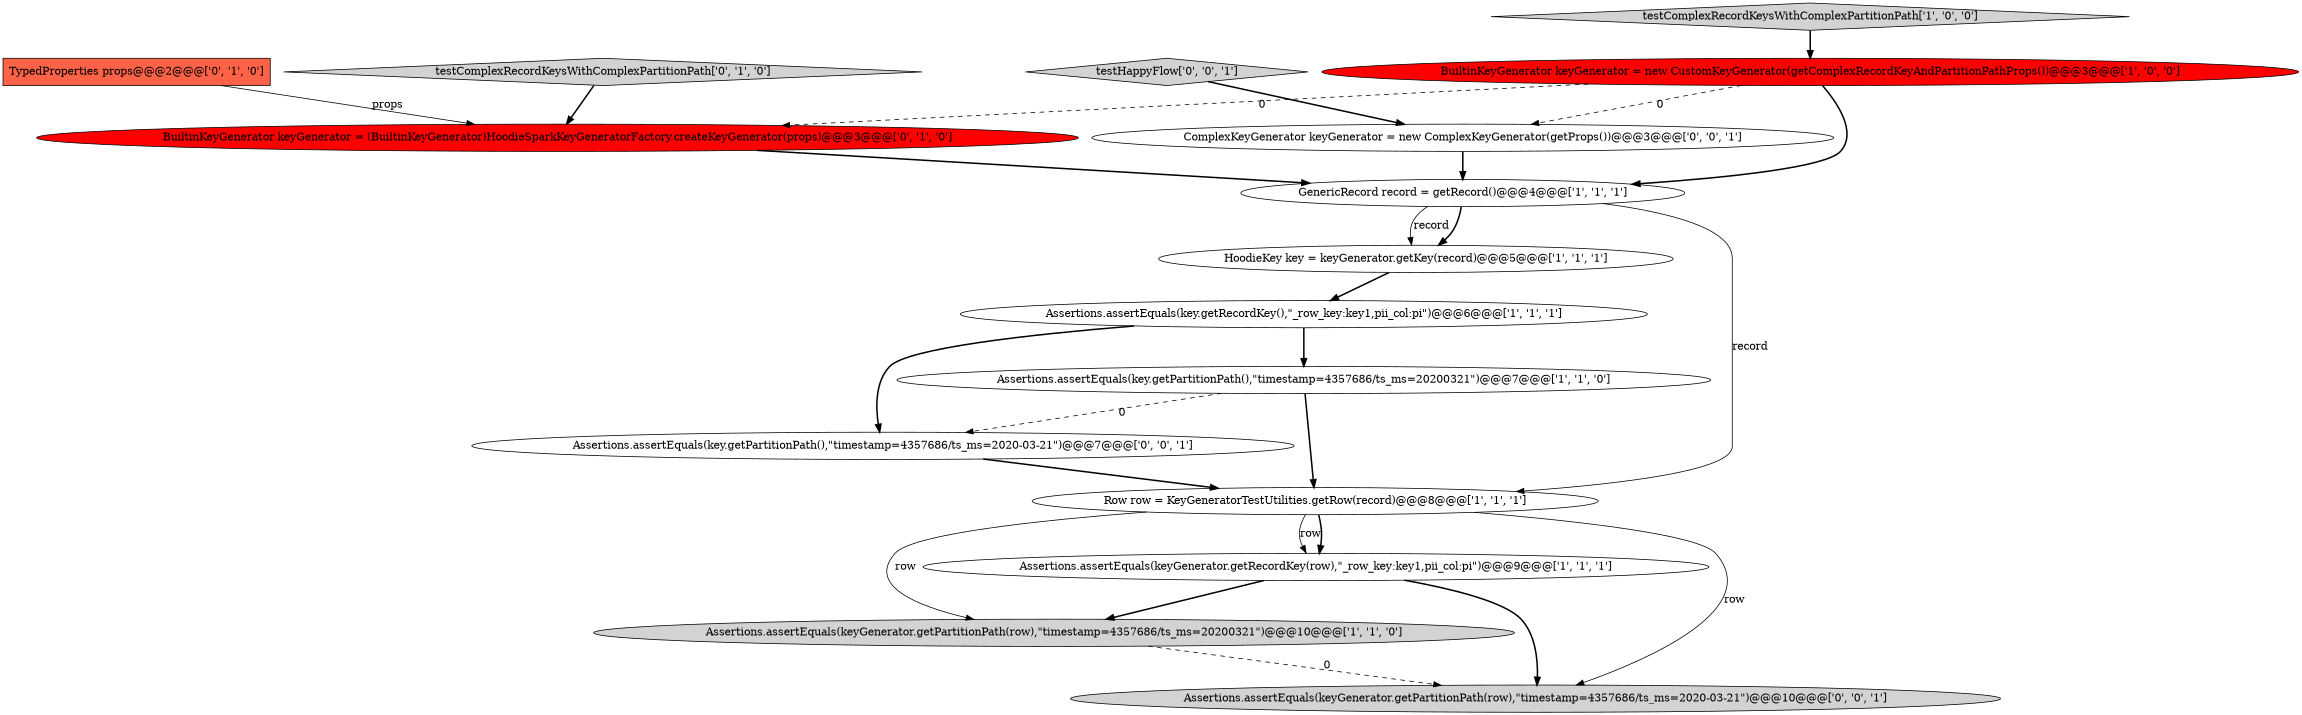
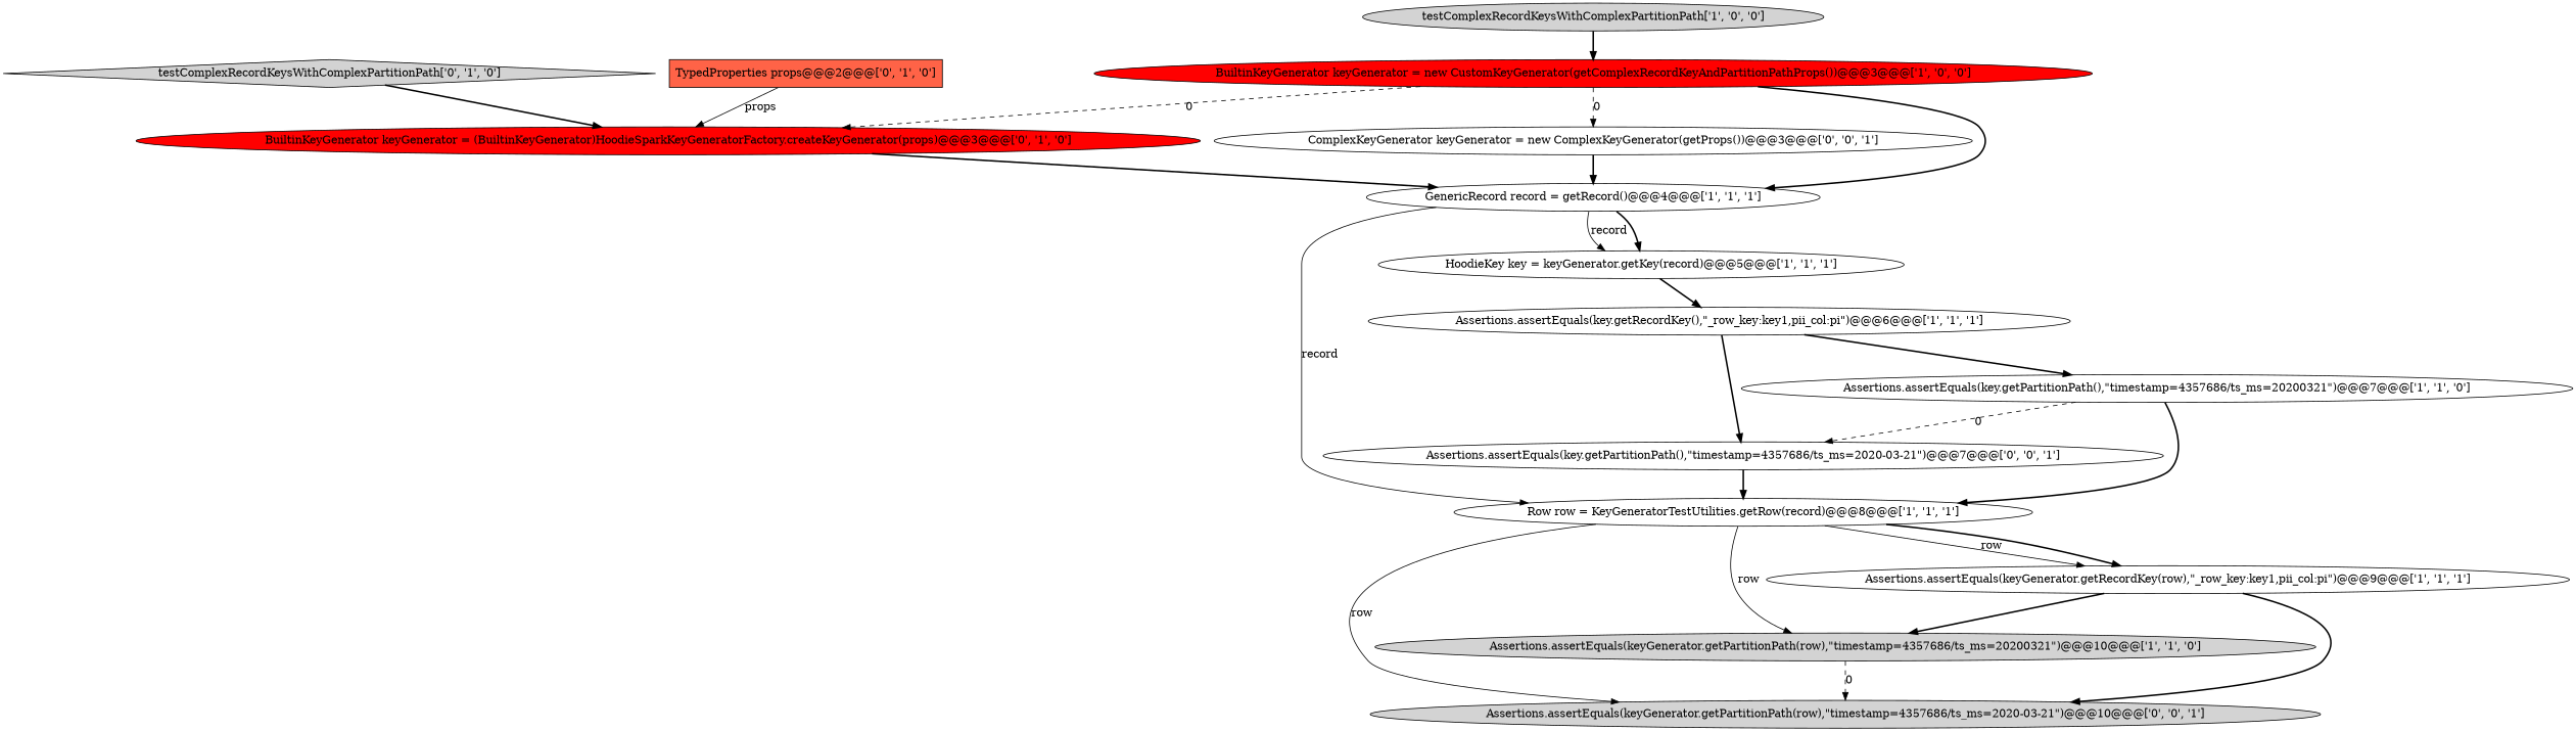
  digraph {
    node [fillcolor=white shape=ellipse style=filled]
    edge [style=bold]
    n1 [fillcolor=lightgray label="Assertions.assertEquals(keyGenerator.getPartitionPath(row),\"timestamp=4357686/ts_ms=20200321\")@@@10@@@['1', '1', '0']"]
    n2 [fillcolor=lightgray label="Assertions.assertEquals(keyGenerator.getPartitionPath(row),\"timestamp=4357686/ts_ms=2020-03-21\")@@@10@@@['0', '0', '1']"]
    n3 [label="Assertions.assertEquals(key.getPartitionPath(),\"timestamp=4357686/ts_ms=20200321\")@@@7@@@['1', '1', '0']"]
    n4 [label="Assertions.assertEquals(key.getPartitionPath(),\"timestamp=4357686/ts_ms=2020-03-21\")@@@7@@@['0', '0', '1']"]
    n5 [label="Row row = KeyGeneratorTestUtilities.getRow(record)@@@8@@@['1', '1', '1']"]
    n6 [label="Assertions.assertEquals(keyGenerator.getRecordKey(row),\"_row_key:key1,pii_col:pi\")@@@9@@@['1', '1', '1']"]
    n7 [label="GenericRecord record = getRecord()@@@4@@@['1', '1', '1']"]
    n8 [label="HoodieKey key = keyGenerator.getKey(record)@@@5@@@['1', '1', '1']"]
    n9 [label="Assertions.assertEquals(key.getRecordKey(),\"_row_key:key1,pii_col:pi\")@@@6@@@['1', '1', '1']"]
    n10 [fillcolor=lightgray label="testComplexRecordKeysWithComplexPartitionPath['0', '1', '0']" shape=diamond]
    n11 [fillcolor=red label="BuiltinKeyGenerator keyGenerator = (BuiltinKeyGenerator)HoodieSparkKeyGeneratorFactory.createKeyGenerator(props)@@@3@@@['0', '1', '0']"]
    n12 [fillcolor=tomato label="TypedProperties props@@@2@@@['0', '1', '0']" shape=box]
    n13 [label="ComplexKeyGenerator keyGenerator = new ComplexKeyGenerator(getProps())@@@3@@@['0', '0', '1']"]
-   n14 [fillcolor=lightgray label="testHappyFlow['0', '0', '1']" shape=diamond]
    n15 [fillcolor=red label="BuiltinKeyGenerator keyGenerator = new CustomKeyGenerator(getComplexRecordKeyAndPartitionPathProps())@@@3@@@['1', '0', '0']"]
-   n16 [fillcolor=lightgray label="testComplexRecordKeysWithComplexPartitionPath['1', '0', '0']" shape=diamond]
+   n16 [fillcolor=lightgray label="testComplexRecordKeysWithComplexPartitionPath['1', '0', '0']"]
    n1 -> n2 [label=0 style=dashed]
    n3 -> n4 [label=0 style=dashed]
    n3 -> n5
    n4 -> n5
    n5 -> n1 [label=row style=solid]
    n5 -> n2 [label=row style=solid]
    n5 -> n6 [label=row style=solid]
    n5 -> n6
    n6 -> n1
    n6 -> n2
    n7 -> n5 [label=record style=solid]
    n7 -> n8
    n7 -> n8 [label=record style=solid]
    n8 -> n9
    n9 -> n3
    n9 -> n4
    n10 -> n11
    n11 -> n7
    n12 -> n11 [label=props style=solid]
    n13 -> n7
-   n14 -> n13
    n15 -> n7
    n15 -> n11 [label=0 style=dashed]
    n15 -> n13 [label=0 style=dashed]
    n16 -> n15
  }
